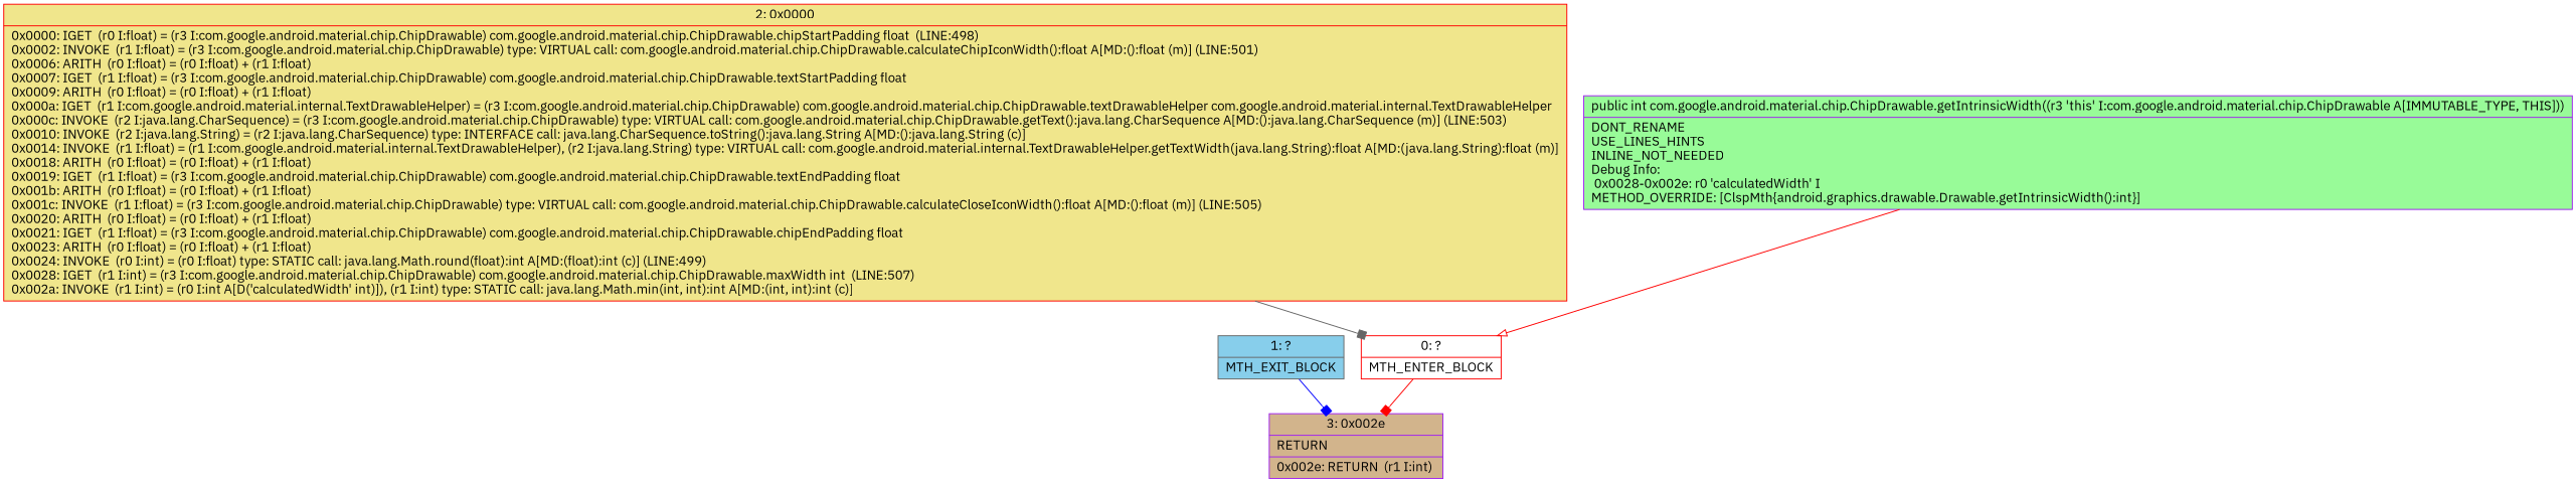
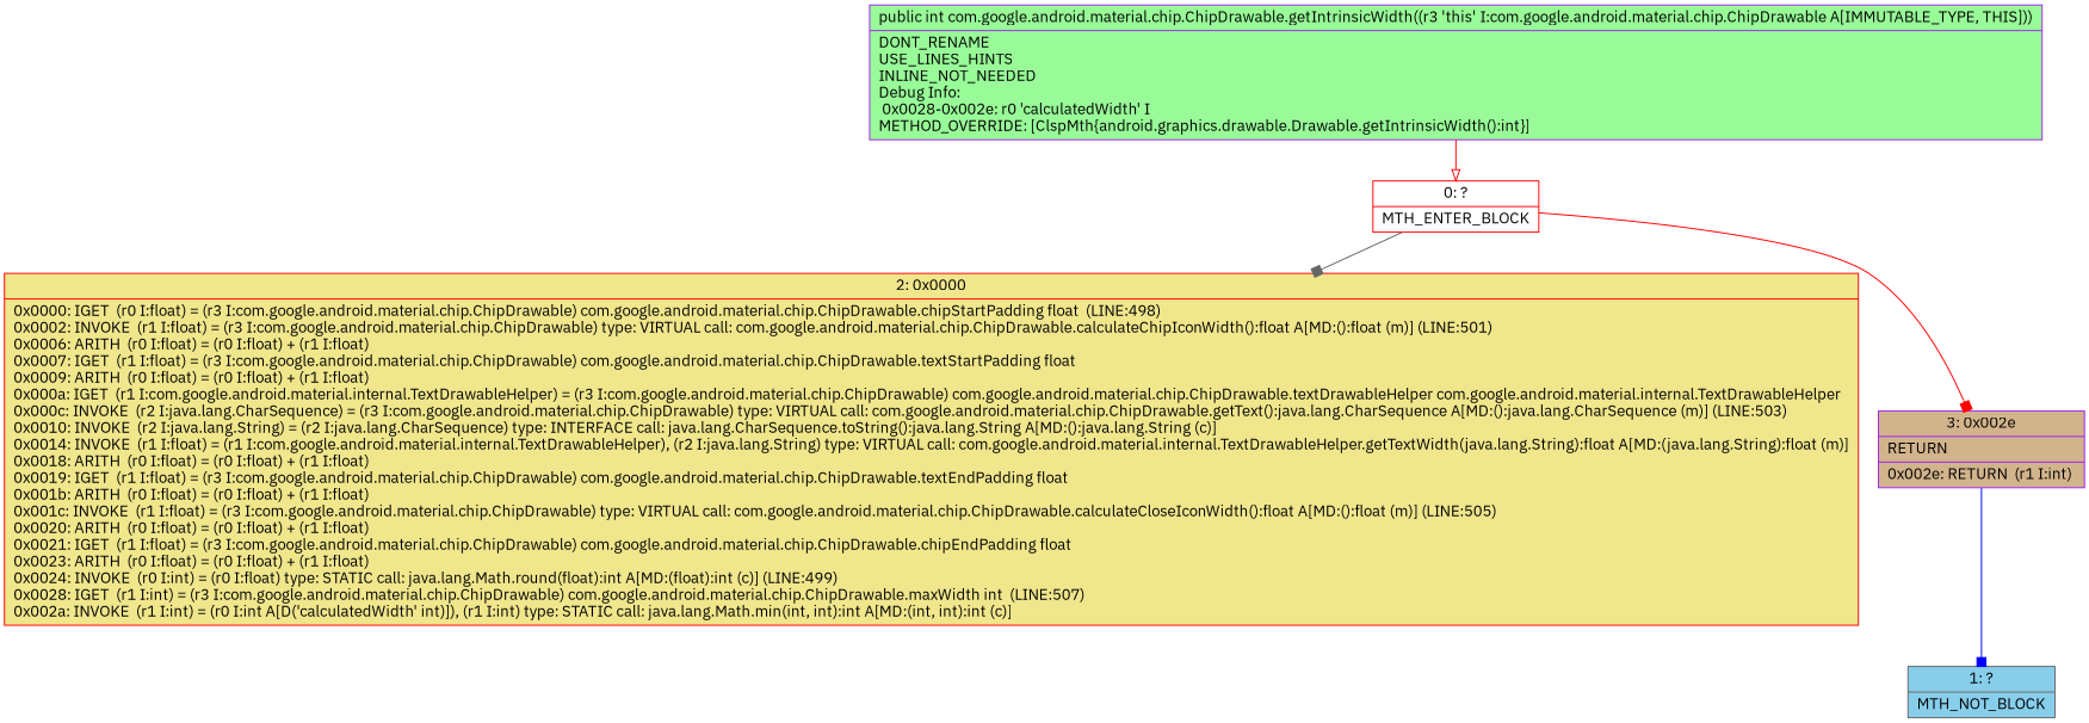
  digraph {
    fontname="IBM Plex Sans"
    node [color=red fontname="IBM Plex Sans" shape=record style=filled]
    edge [arrowhead=box color=red fontname="IBM Plex Sans"]
    n1 [fillcolor=white label="{0\:\ ?|MTH_ENTER_BLOCK\l}"]
    n2 [fillcolor=khaki label="{2\:\ 0x0000|0x0000: IGET  (r0 I:float) = (r3 I:com.google.android.material.chip.ChipDrawable) com.google.android.material.chip.ChipDrawable.chipStartPadding float  (LINE:498)\l0x0002: INVOKE  (r1 I:float) = (r3 I:com.google.android.material.chip.ChipDrawable) type: VIRTUAL call: com.google.android.material.chip.ChipDrawable.calculateChipIconWidth():float A[MD:():float (m)] (LINE:501)\l0x0006: ARITH  (r0 I:float) = (r0 I:float) + (r1 I:float) \l0x0007: IGET  (r1 I:float) = (r3 I:com.google.android.material.chip.ChipDrawable) com.google.android.material.chip.ChipDrawable.textStartPadding float \l0x0009: ARITH  (r0 I:float) = (r0 I:float) + (r1 I:float) \l0x000a: IGET  (r1 I:com.google.android.material.internal.TextDrawableHelper) = (r3 I:com.google.android.material.chip.ChipDrawable) com.google.android.material.chip.ChipDrawable.textDrawableHelper com.google.android.material.internal.TextDrawableHelper \l0x000c: INVOKE  (r2 I:java.lang.CharSequence) = (r3 I:com.google.android.material.chip.ChipDrawable) type: VIRTUAL call: com.google.android.material.chip.ChipDrawable.getText():java.lang.CharSequence A[MD:():java.lang.CharSequence (m)] (LINE:503)\l0x0010: INVOKE  (r2 I:java.lang.String) = (r2 I:java.lang.CharSequence) type: INTERFACE call: java.lang.CharSequence.toString():java.lang.String A[MD:():java.lang.String (c)]\l0x0014: INVOKE  (r1 I:float) = (r1 I:com.google.android.material.internal.TextDrawableHelper), (r2 I:java.lang.String) type: VIRTUAL call: com.google.android.material.internal.TextDrawableHelper.getTextWidth(java.lang.String):float A[MD:(java.lang.String):float (m)]\l0x0018: ARITH  (r0 I:float) = (r0 I:float) + (r1 I:float) \l0x0019: IGET  (r1 I:float) = (r3 I:com.google.android.material.chip.ChipDrawable) com.google.android.material.chip.ChipDrawable.textEndPadding float \l0x001b: ARITH  (r0 I:float) = (r0 I:float) + (r1 I:float) \l0x001c: INVOKE  (r1 I:float) = (r3 I:com.google.android.material.chip.ChipDrawable) type: VIRTUAL call: com.google.android.material.chip.ChipDrawable.calculateCloseIconWidth():float A[MD:():float (m)] (LINE:505)\l0x0020: ARITH  (r0 I:float) = (r0 I:float) + (r1 I:float) \l0x0021: IGET  (r1 I:float) = (r3 I:com.google.android.material.chip.ChipDrawable) com.google.android.material.chip.ChipDrawable.chipEndPadding float \l0x0023: ARITH  (r0 I:float) = (r0 I:float) + (r1 I:float) \l0x0024: INVOKE  (r0 I:int) = (r0 I:float) type: STATIC call: java.lang.Math.round(float):int A[MD:(float):int (c)] (LINE:499)\l0x0028: IGET  (r1 I:int) = (r3 I:com.google.android.material.chip.ChipDrawable) com.google.android.material.chip.ChipDrawable.maxWidth int  (LINE:507)\l0x002a: INVOKE  (r1 I:int) = (r0 I:int A[D('calculatedWidth' int)]), (r1 I:int) type: STATIC call: java.lang.Math.min(int, int):int A[MD:(int, int):int (c)]\l}"]
    n3 [color=purple fillcolor=tan label="{3\:\ 0x002e|RETURN\l|0x002e: RETURN  (r1 I:int) \l}"]
-   n4 [color=gray40 fillcolor=skyblue label="{1\:\ ?|MTH_EXIT_BLOCK\l}"]
+   n4 [color=gray40 fillcolor=skyblue label="{1\:\ ?|MTH_NOT_BLOCK\l}"]
    n5 [color=purple fillcolor=palegreen label="{public int com.google.android.material.chip.ChipDrawable.getIntrinsicWidth((r3 'this' I:com.google.android.material.chip.ChipDrawable A[IMMUTABLE_TYPE, THIS]))  | DONT_RENAME\lUSE_LINES_HINTS\lINLINE_NOT_NEEDED\lDebug Info:\l  0x0028\-0x002e: r0 'calculatedWidth' I\lMETHOD_OVERRIDE: [ClspMth\{android.graphics.drawable.Drawable.getIntrinsicWidth():int\}]\l}"]
-   n2 -> n1 [color=gray40]
+   n1 -> n2 [color=gray40]
    n1 -> n3
-   n4 -> n3 [color=blue]
+   n3 -> n4 [color=blue]
    n5 -> n1 [arrowhead=onormal]
  }
